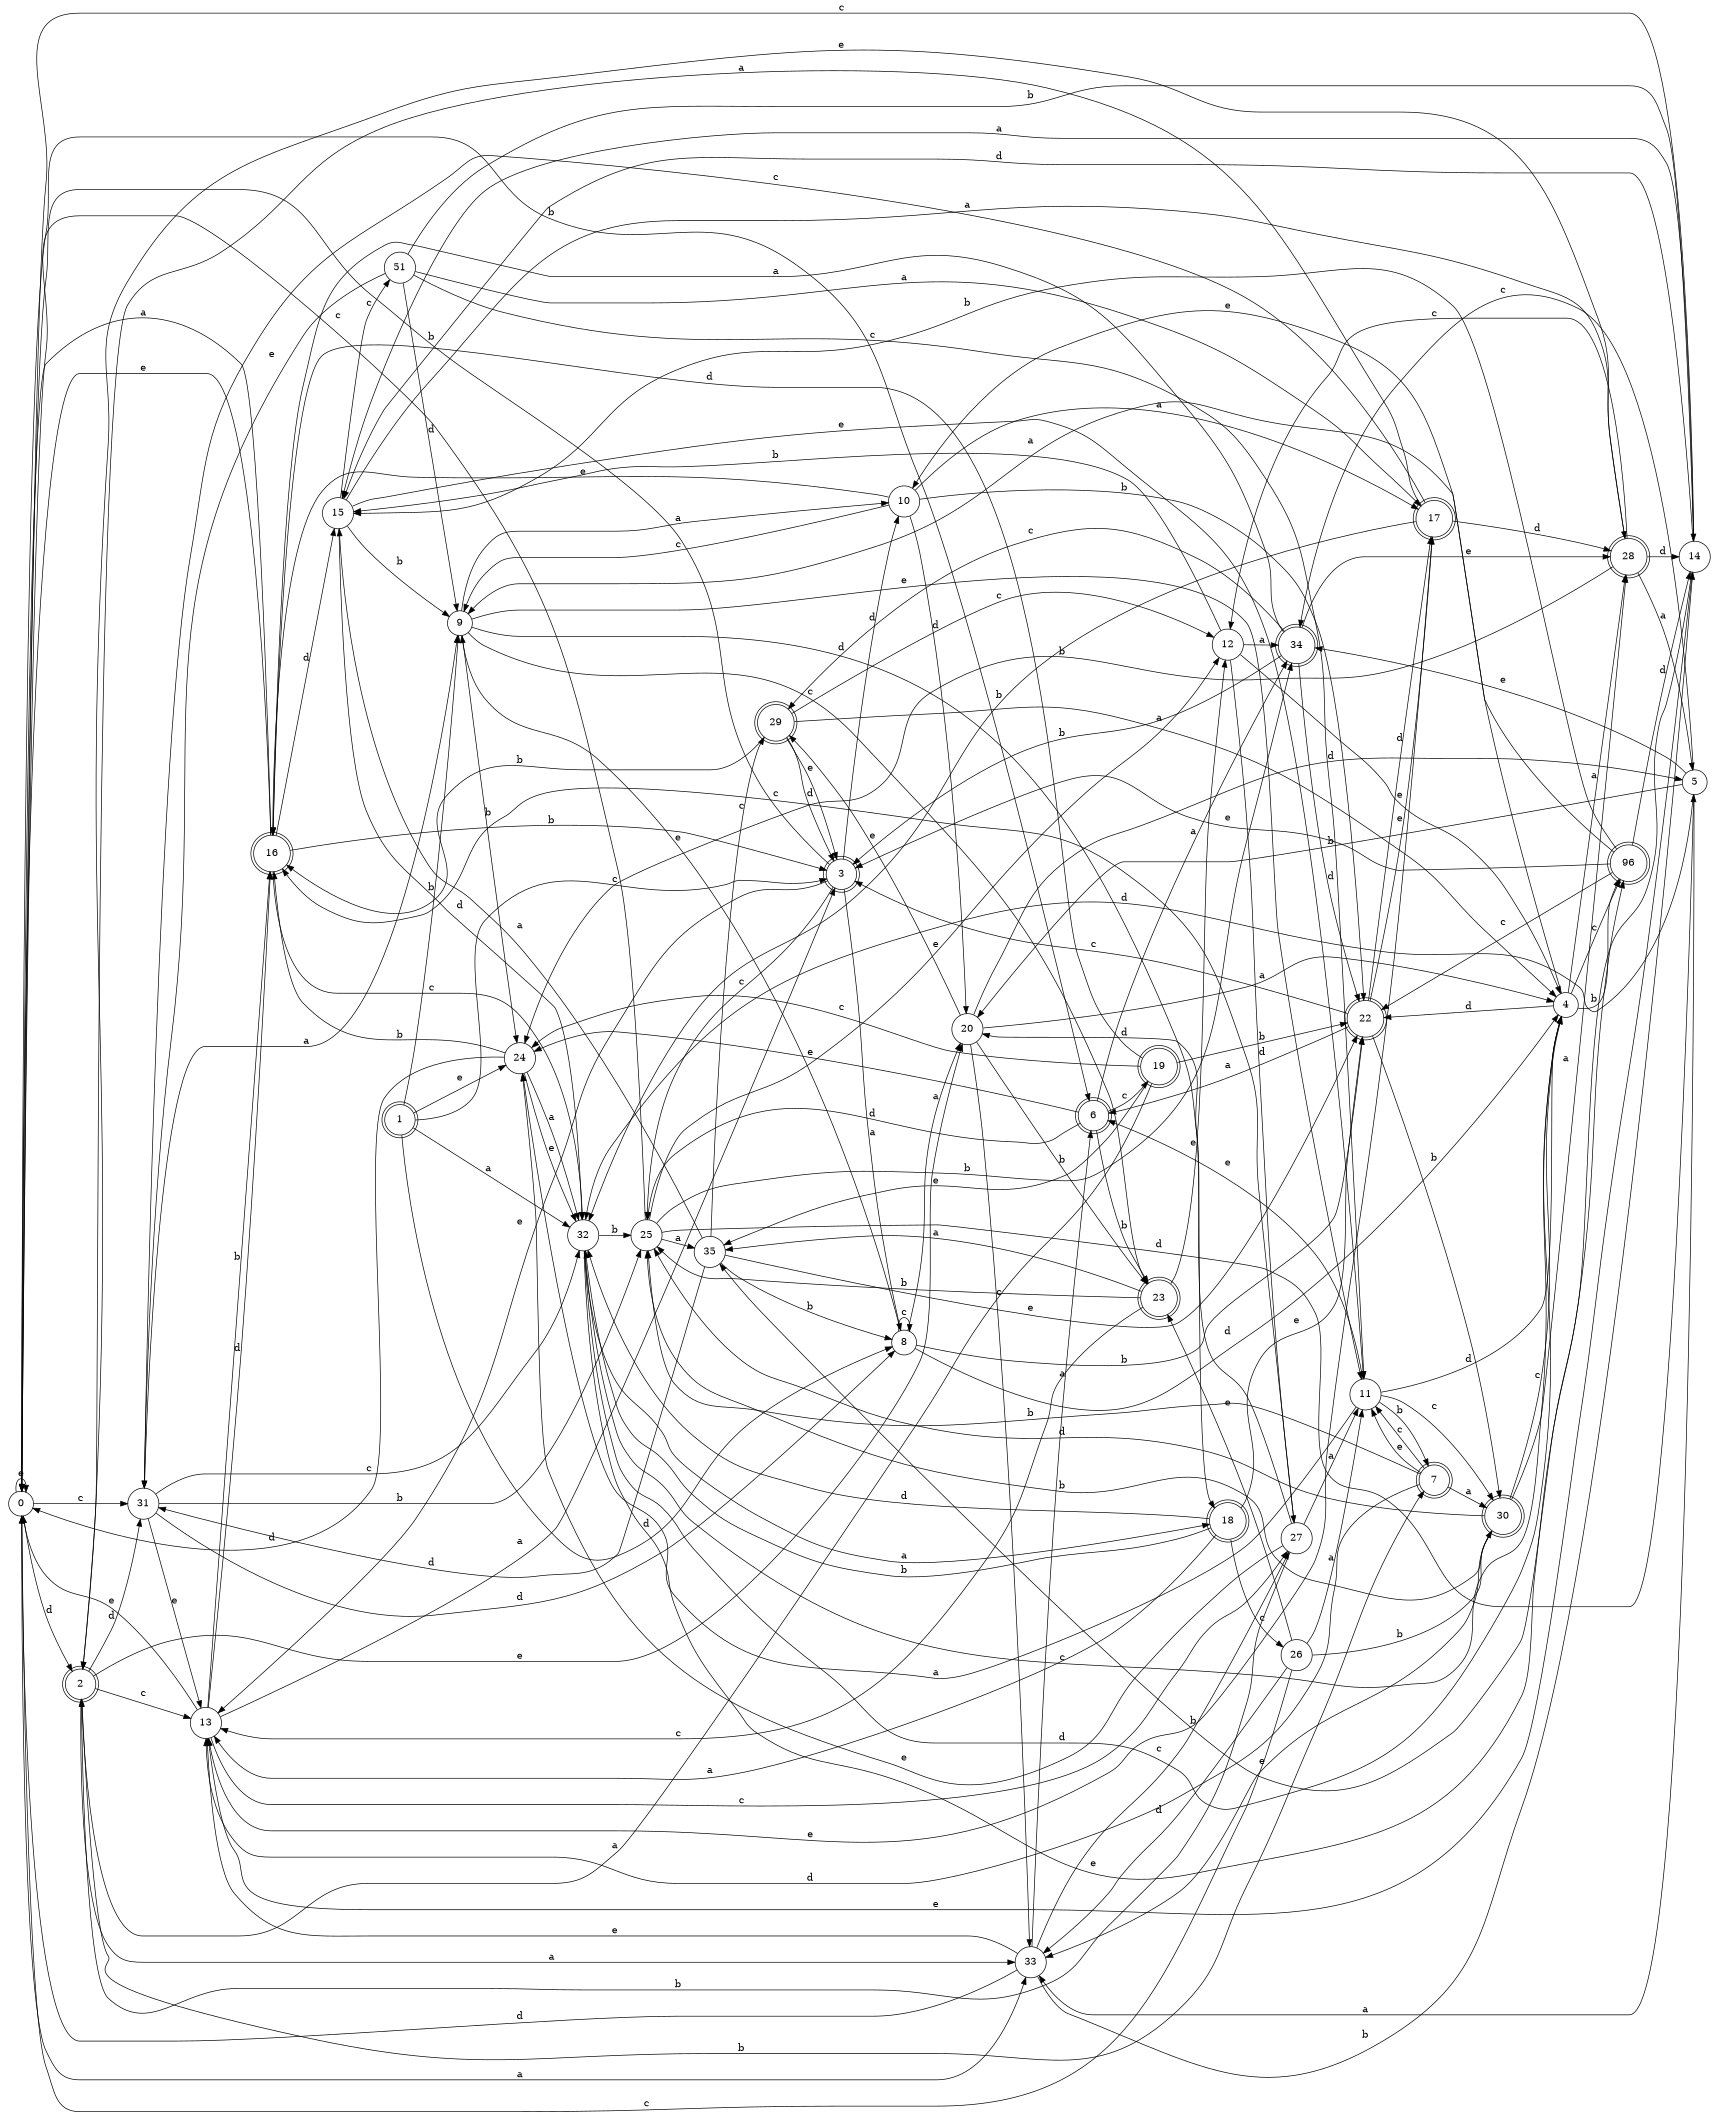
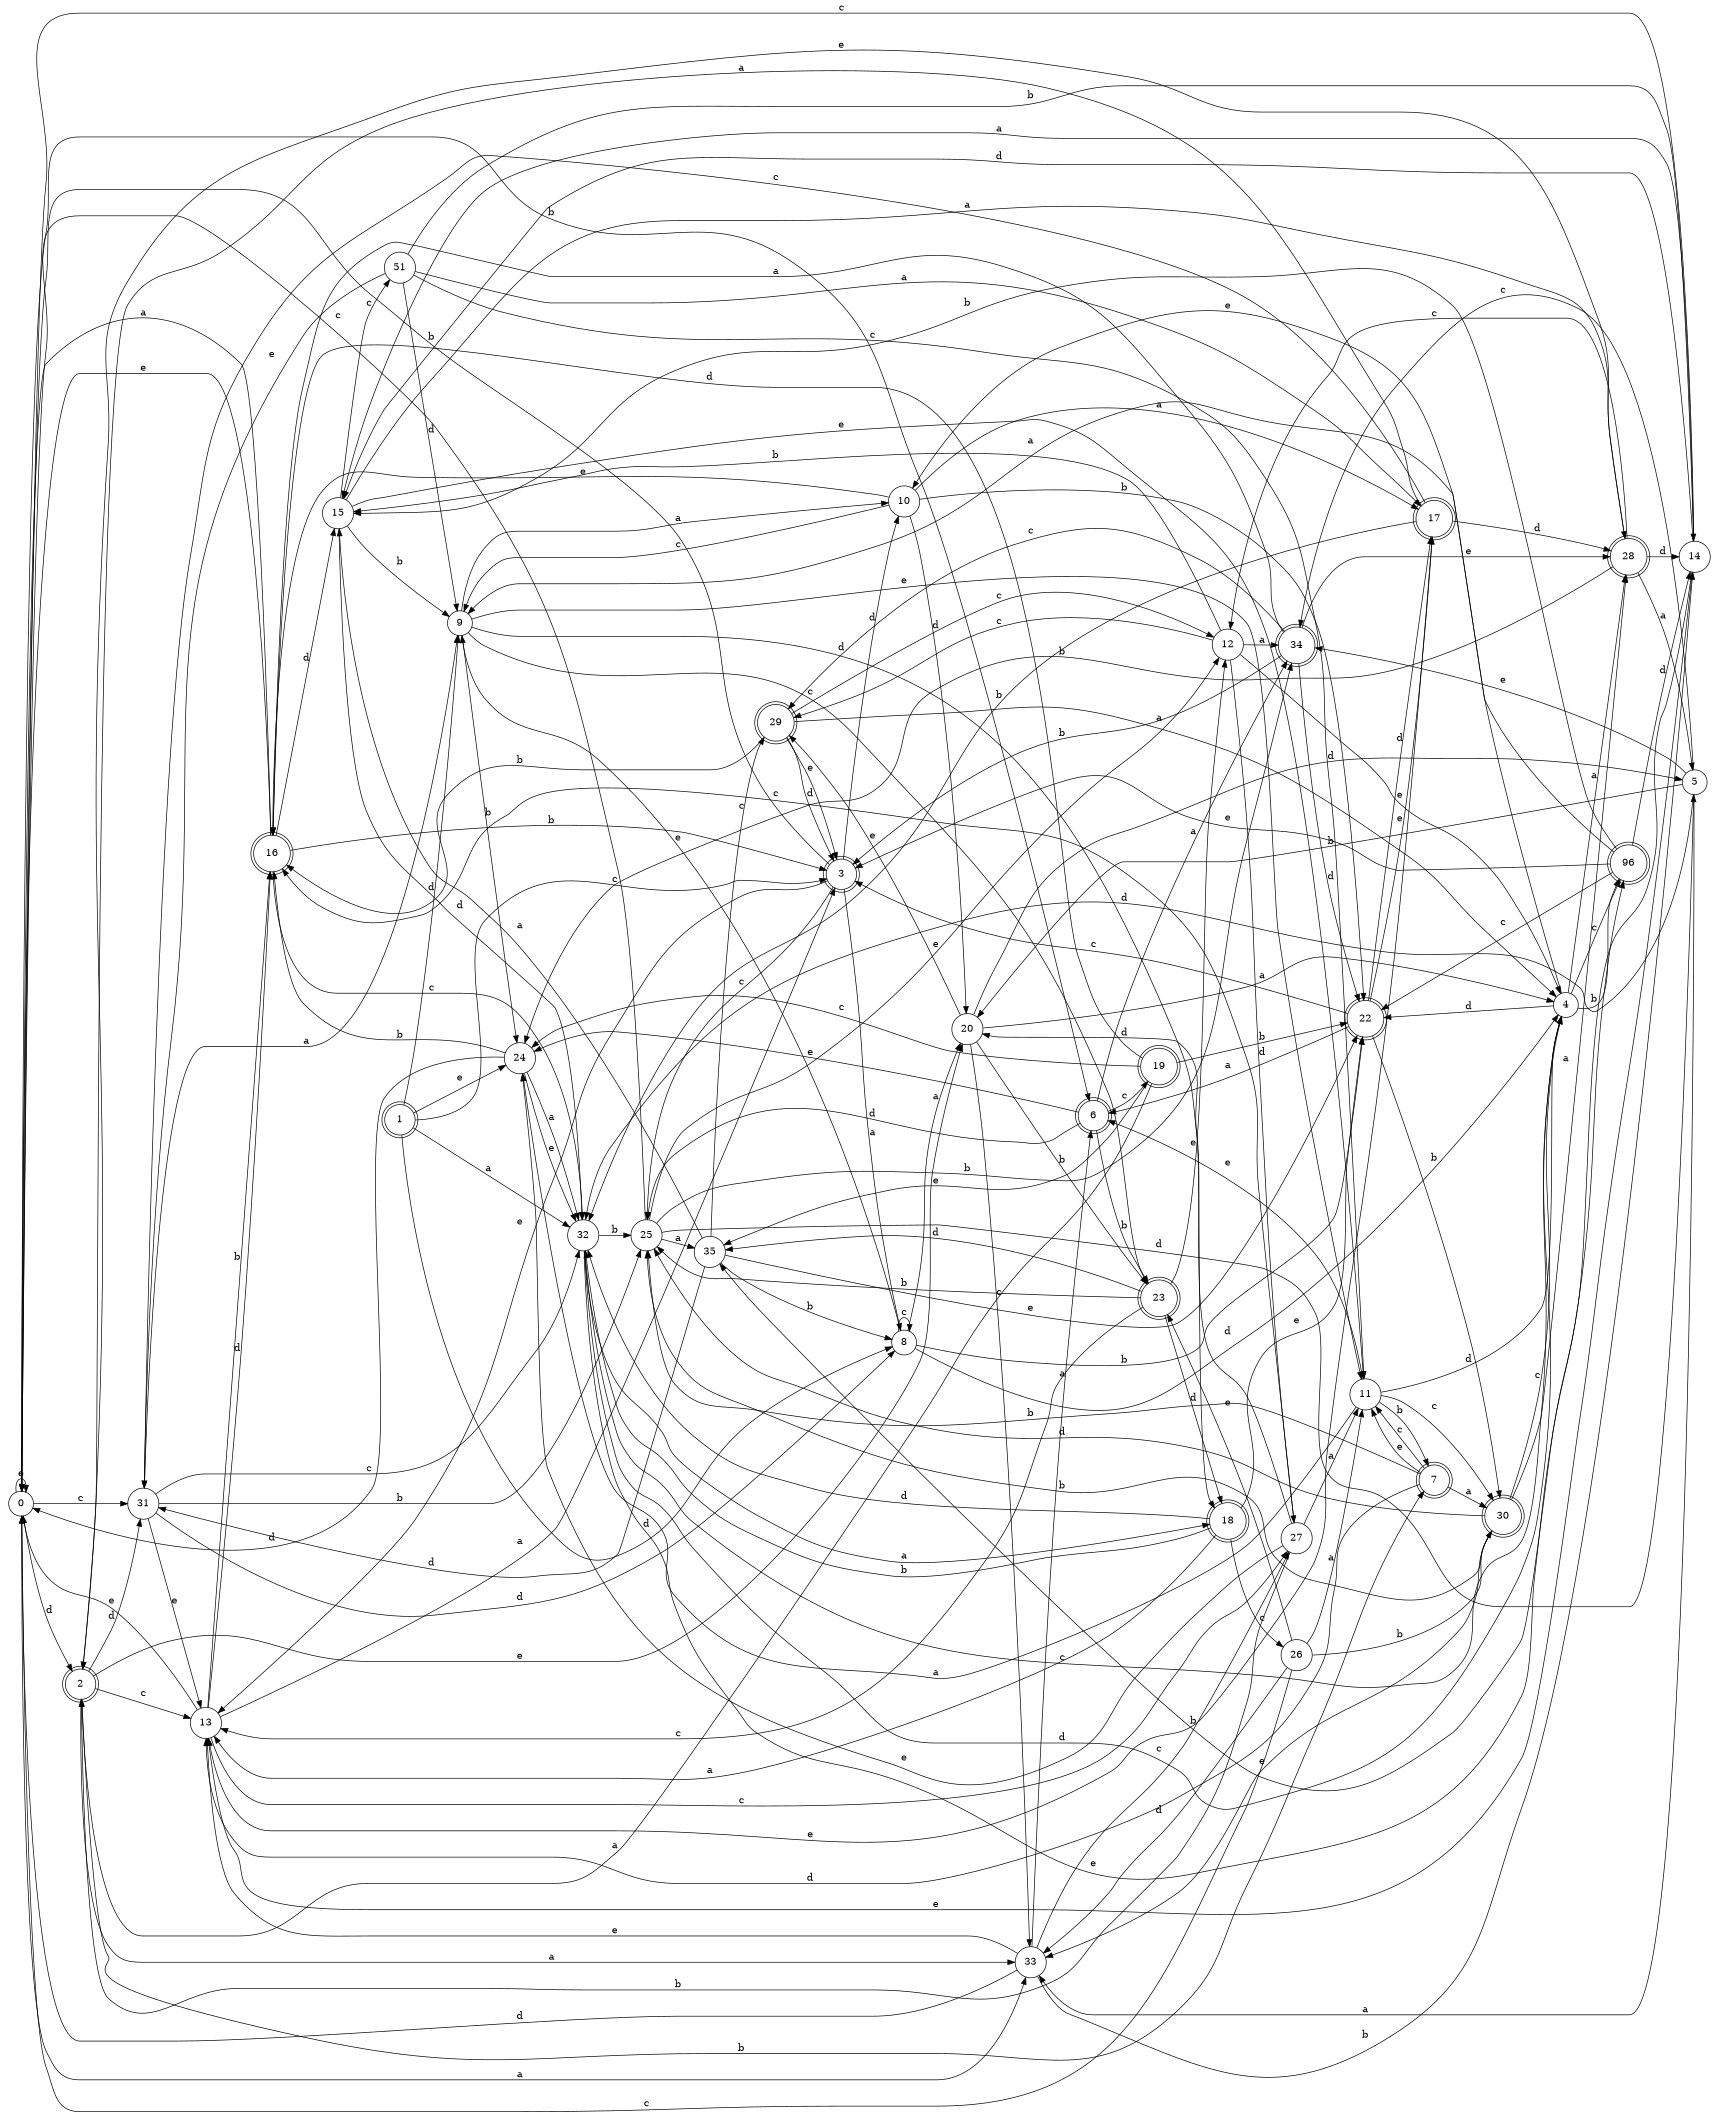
  digraph {
    rankdir=LR
    node [color=black fillcolor=white shape=circle style=filled]
    n1 [label=0]
    n2 [label=2 shape=doublecircle style="rounded,filled"]
    n3 [label=6 shape=doublecircle style="rounded,filled"]
    n4 [label=31]
    n5 [label=33]
    n6 [label=7 shape=doublecircle style="rounded,filled"]
    n7 [label=13]
    n8 [label=20]
    n9 [label=24]
    n10 [label=25]
    n11 [label=34 shape=doublecircle style="rounded,filled"]
    n12 [label=19 shape=doublecircle style="rounded,filled"]
    n13 [label=23 shape=doublecircle style="rounded,filled"]
    n14 [label=8]
    n15 [label=9]
    n16 [label=32]
    n17 [label=27]
    n18 [label=14]
    n19 [label=1 shape=doublecircle style="rounded,filled"]
    n20 [label=3 shape=doublecircle style="rounded,filled"]
    n21 [label=10]
    n22 [label=4]
    n23 [label=22 shape=doublecircle style="rounded,filled"]
    n24 [label=11]
    n25 [label=18 shape=doublecircle style="rounded,filled"]
    n26 [label=16 shape=doublecircle style="rounded,filled"]
    n27 [label=96 shape=doublecircle style="rounded,filled"]
    n28 [label=30 shape=doublecircle style="rounded,filled"]
    n29 [label=5]
    n30 [label=29 shape=doublecircle style="rounded,filled"]
    n31 [label=17 shape=doublecircle style="rounded,filled"]
    n32 [label=12]
    n33 [label=35]
    n34 [label=28 shape=doublecircle style="rounded,filled"]
    n35 [label=15]
    n36 [label=26]
    n37 [label=51]
    n1 -> n1 [label=e]
    n1 -> n2 [label=d]
    n1 -> n3 [label=b]
    n1 -> n4 [label=c]
    n1 -> n5 [label=a]
    n2 -> n4 [label=d]
    n2 -> n5 [label=a]
    n2 -> n6 [label=b]
    n2 -> n7 [label=c]
    n2 -> n8 [label=e]
    n3 -> n9 [label=e]
    n3 -> n10 [label=d]
    n3 -> n11 [label=a]
    n3 -> n12 [label=c]
    n3 -> n13 [label=b]
    n4 -> n7 [label=e]
    n4 -> n10 [label=b]
    n4 -> n14 [label=d]
    n4 -> n15 [label=a]
    n4 -> n16 [label=c]
    n5 -> n1 [label=d]
    n5 -> n3 [label=a]
    n5 -> n7 [label=e]
    n5 -> n17 [label=c]
    n5 -> n18 [label=b]
    n6 -> n7 [label=d]
    n6 -> n10 [label=b]
    n6 -> n24 [label=c]
    n6 -> n24 [label=e]
    n6 -> n28 [label=a]
    n7 -> n1 [label=e]
    n7 -> n17 [label=c]
    n7 -> n20 [label=a]
    n7 -> n26 [label=b]
    n7 -> n26 [label=d]
    n8 -> n5 [label=c]
    n8 -> n13 [label=b]
    n8 -> n22 [label=a]
    n8 -> n29 [label=d]
    n8 -> n30 [label=e]
    n9 -> n1 [label=d]
    n9 -> n16 [label=a]
    n9 -> n16 [label=e]
    n9 -> n26 [label=b]
    n10 -> n1 [label=c]
    n10 -> n11 [label=b]
    n10 -> n29 [label=d]
    n10 -> n32 [label=e]
    n10 -> n33 [label=a]
    n11 -> n20 [label=b]
    n11 -> n23 [label=d]
    n11 -> n26 [label=a]
    n11 -> n30 [label=c]
    n11 -> n34 [label=e]
    n12 -> n2 [label=a]
    n12 -> n9 [label=c]
    n12 -> n23 [label=b]
    n12 -> n26 [label=d]
    n12 -> n33 [label=e]
    n13 -> n7 [label=c]
    n13 -> n10 [label=b]
+   n13 -> n25 [label=d]
    n13 -> n32 [label=e]
-   n13 -> n33 [label=a]
+   n13 -> n33 [label=d]
    n14 -> n8 [label=a]
    n14 -> n14 [label=c]
    n14 -> n15 [label=e]
    n14 -> n22 [label=d]
    n14 -> n23 [label=b]
    n15 -> n9 [label=b]
    n15 -> n13 [label=c]
    n15 -> n21 [label=a]
    n15 -> n24 [label=e]
    n15 -> n25 [label=d]
    n16 -> n10 [label=b]
    n16 -> n22 [label=c]
    n16 -> n22 [label=d]
    n16 -> n25 [label=a]
    n16 -> n27 [label=e]
    n17 -> n2 [label=b]
    n17 -> n8 [label=d]
    n17 -> n9 [label=e]
    n17 -> n24 [label=a]
    n17 -> n26 [label=c]
    n18 -> n1 [label=c]
    n18 -> n7 [label=e]
    n18 -> n33 [label=b]
    n18 -> n35 [label=a]
    n18 -> n35 [label=d]
    n19 -> n9 [label=e]
    n19 -> n14 [label=d]
-   n19 -> n15 [label=b]
+   n19 -> n15 [label=d]
    n19 -> n16 [label=a]
    n19 -> n20 [label=c]
    n20 -> n1 [label=b]
    n20 -> n7 [label=e]
    n20 -> n10 [label=c]
    n20 -> n14 [label=a]
    n20 -> n21 [label=d]
    n21 -> n8 [label=d]
    n21 -> n15 [label=c]
    n21 -> n23 [label=b]
    n21 -> n26 [label=e]
    n21 -> n31 [label=a]
    n22 -> n21 [label=e]
    n22 -> n23 [label=d]
    n22 -> n27 [label=b]
    n22 -> n27 [label=c]
    n22 -> n34 [label=a]
    n23 -> n3 [label=a]
    n23 -> n20 [label=c]
    n23 -> n28 [label=b]
    n23 -> n31 [label=d]
    n23 -> n31 [label=e]
    n24 -> n3 [label=e]
    n24 -> n6 [label=b]
    n24 -> n9 [label=a]
    n24 -> n22 [label=d]
    n24 -> n28 [label=c]
    n25 -> n7 [label=a]
    n25 -> n16 [label=b]
    n25 -> n16 [label=d]
    n25 -> n23 [label=e]
    n25 -> n36 [label=c]
    n26 -> n1 [label=a]
    n26 -> n1 [label=e]
    n26 -> n16 [label=c]
    n26 -> n20 [label=b]
    n26 -> n35 [label=d]
    n27 -> n15 [label=a]
    n27 -> n18 [label=d]
    n27 -> n20 [label=e]
    n27 -> n23 [label=c]
    n27 -> n35 [label=b]
    n28 -> n5 [label=e]
    n28 -> n10 [label=b]
    n28 -> n10 [label=d]
    n28 -> n22 [label=c]
    n28 -> n34 [label=a]
    n29 -> n5 [label=a]
    n29 -> n8 [label=b]
    n29 -> n11 [label=c]
    n29 -> n11 [label=e]
    n29 -> n16 [label=d]
    n30 -> n20 [label=d]
    n30 -> n20 [label=e]
    n30 -> n22 [label=a]
    n30 -> n26 [label=b]
    n30 -> n32 [label=c]
    n31 -> n2 [label=a]
    n31 -> n4 [label=c]
    n31 -> n7 [label=e]
    n31 -> n16 [label=b]
    n31 -> n34 [label=d]
    n32 -> n11 [label=a]
    n32 -> n17 [label=d]
    n32 -> n22 [label=e]
+   n32 -> n30 [label=c]
    n32 -> n35 [label=b]
    n33 -> n4 [label=d]
    n33 -> n14 [label=b]
    n33 -> n23 [label=e]
    n33 -> n30 [label=c]
    n33 -> n35 [label=a]
    n34 -> n2 [label=e]
    n34 -> n9 [label=b]
    n34 -> n18 [label=d]
    n34 -> n29 [label=a]
    n34 -> n32 [label=c]
    n35 -> n15 [label=b]
    n35 -> n16 [label=d]
    n35 -> n24 [label=e]
    n35 -> n34 [label=a]
    n35 -> n37 [label=c]
    n36 -> n1 [label=c]
    n36 -> n5 [label=d]
    n36 -> n13 [label=e]
    n36 -> n24 [label=a]
    n36 -> n28 [label=b]
    n37 -> n4 [label=e]
    n37 -> n15 [label=d]
    n37 -> n18 [label=b]
    n37 -> n24 [label=c]
    n37 -> n31 [label=a]
  }
